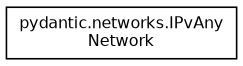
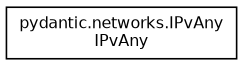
  digraph {
    rankdir=LR
-   n1 [color=black fillcolor=white fontname=Helvetica fontsize=10 height=0.2 label="pydantic.networks.IPvAny\lNetwork" shape=record style=filled width=0.4]
+   n1 [color=black fillcolor=white fontname=Helvetica fontsize=10 height=0.2 label="pydantic.networks.IPvAny\lIPvAny" shape=record style=filled width=0.4]
  }
